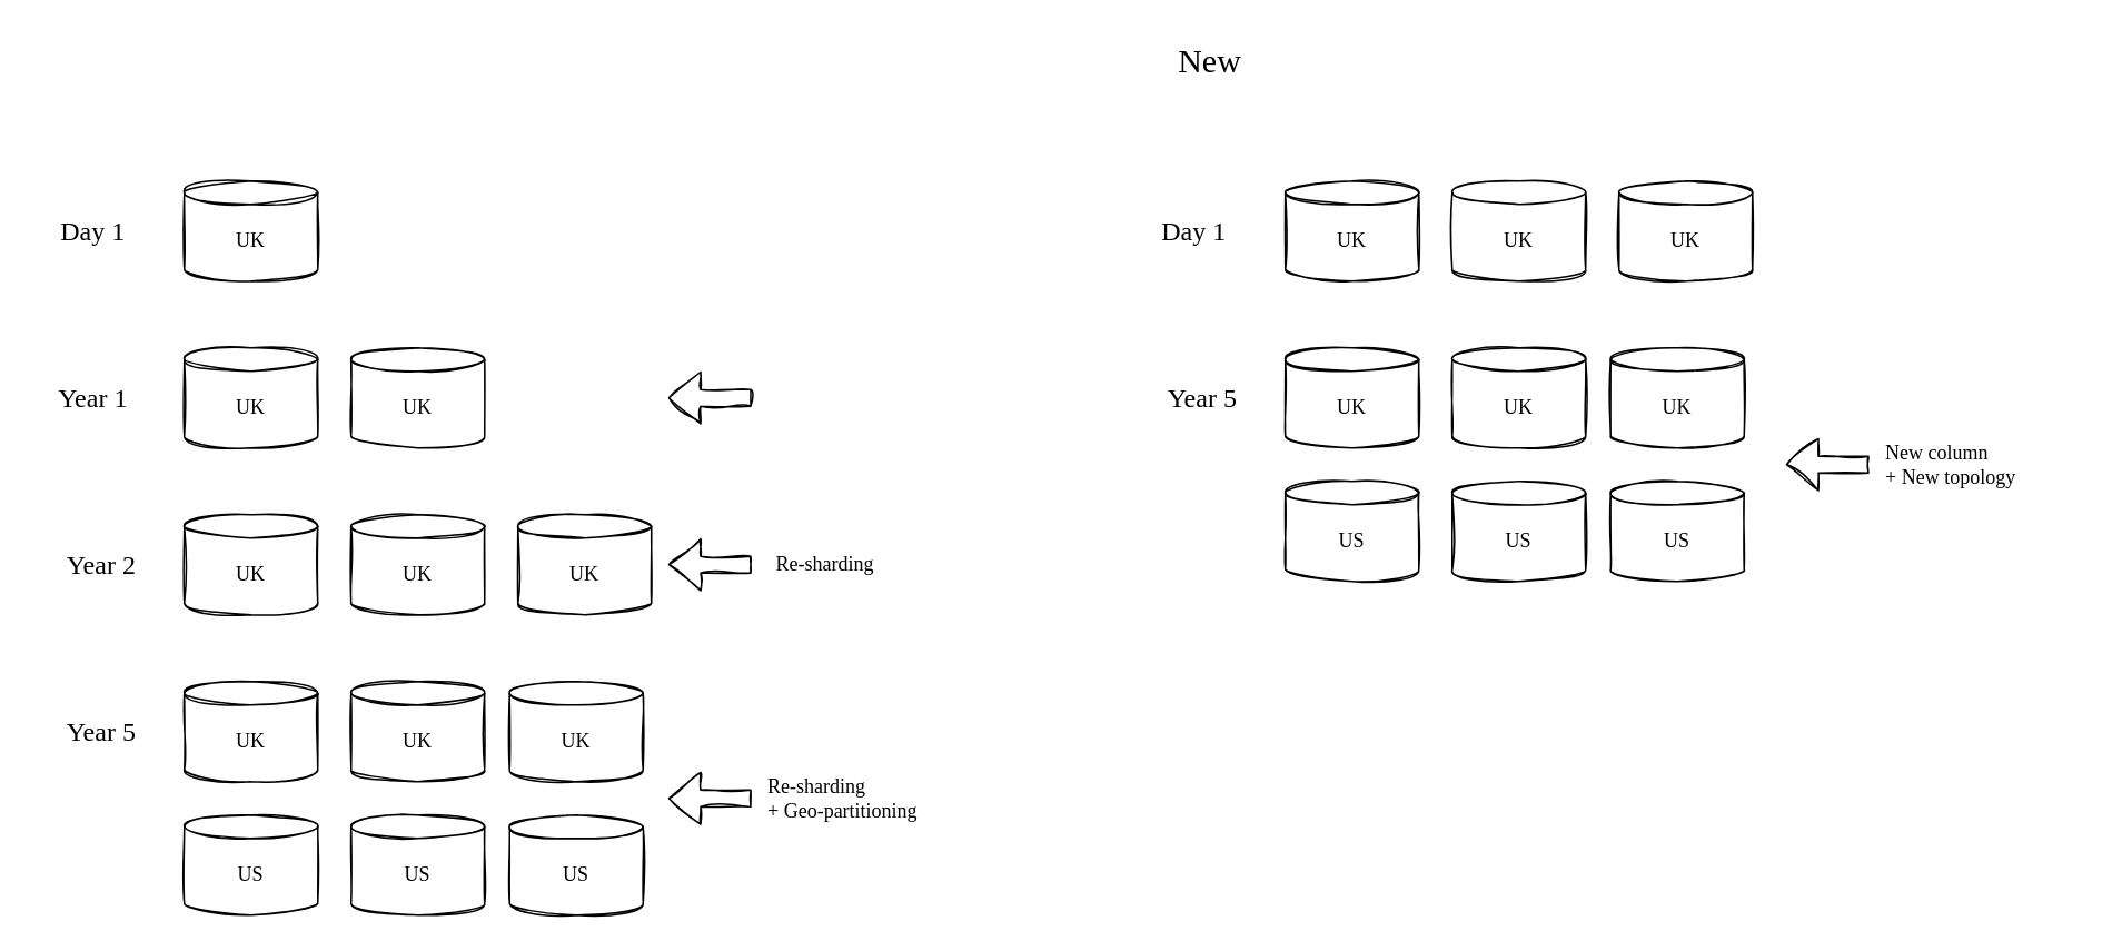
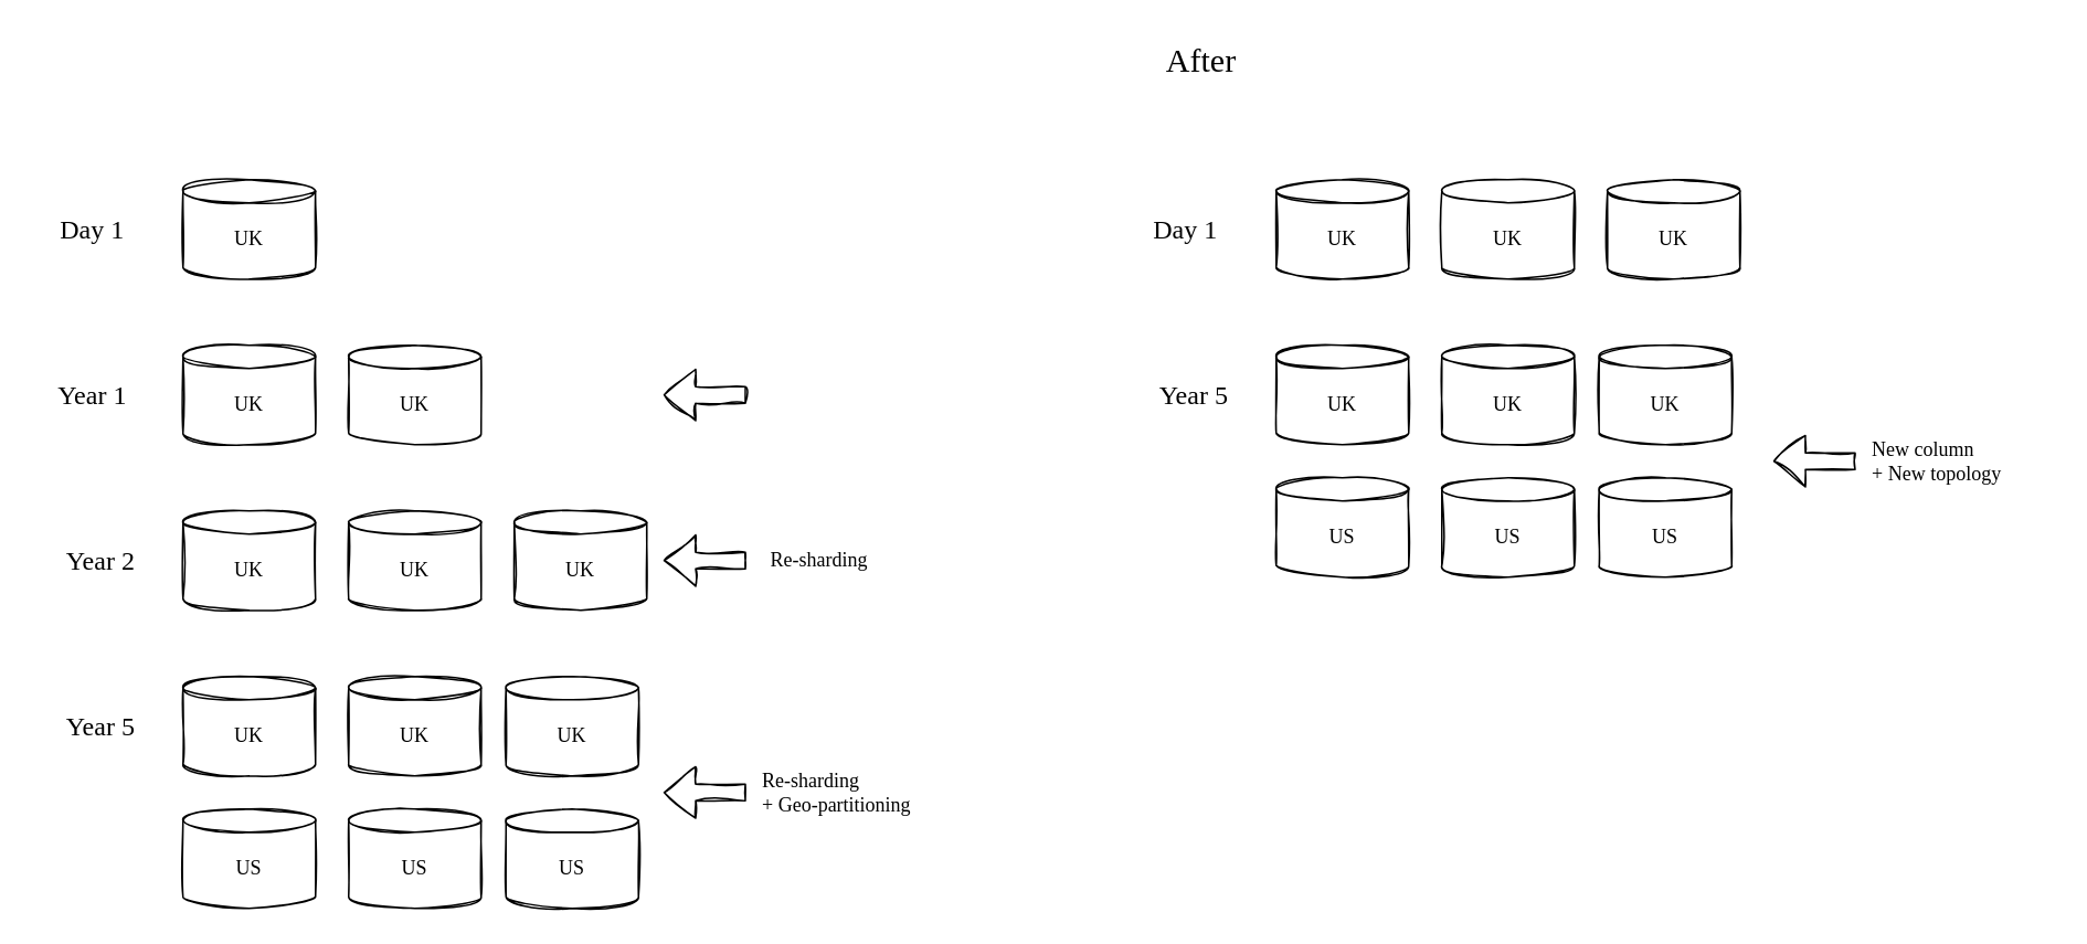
  <mxCell id="0" />
  <mxCell id="1" parent="0" />
  <mxCell id="2" value="UK" style="shape=cylinder3;whiteSpace=wrap;html=1;boundedLbl=1;backgroundOutline=1;size=7;sketch=1;fontFamily=Architects Daughter;fontSource=https%3A%2F%2Ffonts.googleapis.com%2Fcss%3Ffamily%3DArchitects%2BDaughter;fillColor=none;" parent="1" vertex="1"><mxGeometry x="110" y="108" width="80" height="60" as="geometry" /></mxCell>
- <mxCell id="3" value="New" style="text;html=1;strokeColor=none;fillColor=none;align=center;verticalAlign=middle;whiteSpace=wrap;rounded=0;sketch=1;fontFamily=Architects Daughter;fontSource=https%3A%2F%2Ffonts.googleapis.com%2Fcss%3Ffamily%3DArchitects%2BDaughter;fontSize=20;" parent="1" vertex="1"><mxGeometry x="680" y="20" width="90" height="30" as="geometry" /></mxCell>
+ <mxCell id="3" value="After" style="text;html=1;strokeColor=none;fillColor=none;align=center;verticalAlign=middle;whiteSpace=wrap;rounded=0;sketch=1;fontFamily=Architects Daughter;fontSource=https%3A%2F%2Ffonts.googleapis.com%2Fcss%3Ffamily%3DArchitects%2BDaughter;fontSize=20;" parent="1" vertex="1"><mxGeometry x="680" y="20" width="90" height="30" as="geometry" /></mxCell>
  <mxCell id="4" value="Day 1" style="text;html=1;align=center;verticalAlign=middle;resizable=0;points=[];autosize=1;strokeColor=none;fillColor=none;fontSize=16;fontFamily=Architects Daughter;sketch=1;hachureGap=4;jiggle=2;curveFitting=1;fontSource=https%3A%2F%2Ffonts.googleapis.com%2Fcss%3Ffamily%3DArchitects%2BDaughter;" parent="1" vertex="1"><mxGeometry x="25" y="123" width="60" height="30" as="geometry" /></mxCell>
  <mxCell id="5" value="UK" style="shape=cylinder3;whiteSpace=wrap;html=1;boundedLbl=1;backgroundOutline=1;size=7;sketch=1;fontFamily=Architects Daughter;fontSource=https%3A%2F%2Ffonts.googleapis.com%2Fcss%3Ffamily%3DArchitects%2BDaughter;fillColor=none;" parent="1" vertex="1"><mxGeometry x="110" y="208" width="80" height="60" as="geometry" /></mxCell>
  <mxCell id="6" value="Year 1" style="text;html=1;align=center;verticalAlign=middle;resizable=0;points=[];autosize=1;strokeColor=none;fillColor=none;fontSize=16;fontFamily=Architects Daughter;sketch=1;hachureGap=4;jiggle=2;curveFitting=1;fontSource=https%3A%2F%2Ffonts.googleapis.com%2Fcss%3Ffamily%3DArchitects%2BDaughter;" parent="1" vertex="1"><mxGeometry x="20" y="223" width="70" height="30" as="geometry" /></mxCell>
  <mxCell id="7" value="UK" style="shape=cylinder3;whiteSpace=wrap;html=1;boundedLbl=1;backgroundOutline=1;size=7;sketch=1;fontFamily=Architects Daughter;fontSource=https%3A%2F%2Ffonts.googleapis.com%2Fcss%3Ffamily%3DArchitects%2BDaughter;fillColor=none;" parent="1" vertex="1"><mxGeometry x="210" y="208" width="80" height="60" as="geometry" /></mxCell>
  <mxCell id="8" value="UK" style="shape=cylinder3;whiteSpace=wrap;html=1;boundedLbl=1;backgroundOutline=1;size=7;sketch=1;fontFamily=Architects Daughter;fontSource=https%3A%2F%2Ffonts.googleapis.com%2Fcss%3Ffamily%3DArchitects%2BDaughter;fillColor=none;" parent="1" vertex="1"><mxGeometry x="110" y="308" width="80" height="60" as="geometry" /></mxCell>
  <mxCell id="9" value="Year 2" style="text;html=1;align=center;verticalAlign=middle;resizable=0;points=[];autosize=1;strokeColor=none;fillColor=none;fontSize=16;fontFamily=Architects Daughter;sketch=1;hachureGap=4;jiggle=2;curveFitting=1;fontSource=https%3A%2F%2Ffonts.googleapis.com%2Fcss%3Ffamily%3DArchitects%2BDaughter;" parent="1" vertex="1"><mxGeometry x="25" y="323" width="70" height="30" as="geometry" /></mxCell>
  <mxCell id="10" value="UK" style="shape=cylinder3;whiteSpace=wrap;html=1;boundedLbl=1;backgroundOutline=1;size=7;sketch=1;fontFamily=Architects Daughter;fontSource=https%3A%2F%2Ffonts.googleapis.com%2Fcss%3Ffamily%3DArchitects%2BDaughter;fillColor=none;" parent="1" vertex="1"><mxGeometry x="210" y="308" width="80" height="60" as="geometry" /></mxCell>
  <mxCell id="11" value="UK" style="shape=cylinder3;whiteSpace=wrap;html=1;boundedLbl=1;backgroundOutline=1;size=7;sketch=1;fontFamily=Architects Daughter;fontSource=https%3A%2F%2Ffonts.googleapis.com%2Fcss%3Ffamily%3DArchitects%2BDaughter;fillColor=none;" parent="1" vertex="1"><mxGeometry x="110" y="408" width="80" height="60" as="geometry" /></mxCell>
  <mxCell id="12" value="Year 5" style="text;html=1;align=center;verticalAlign=middle;resizable=0;points=[];autosize=1;strokeColor=none;fillColor=none;fontSize=16;fontFamily=Architects Daughter;sketch=1;hachureGap=4;jiggle=2;curveFitting=1;fontSource=https%3A%2F%2Ffonts.googleapis.com%2Fcss%3Ffamily%3DArchitects%2BDaughter;" parent="1" vertex="1"><mxGeometry x="20" y="423" width="80" height="30" as="geometry" /></mxCell>
  <mxCell id="13" value="UK" style="shape=cylinder3;whiteSpace=wrap;html=1;boundedLbl=1;backgroundOutline=1;size=7;sketch=1;fontFamily=Architects Daughter;fontSource=https%3A%2F%2Ffonts.googleapis.com%2Fcss%3Ffamily%3DArchitects%2BDaughter;fillColor=none;" parent="1" vertex="1"><mxGeometry x="210" y="408" width="80" height="60" as="geometry" /></mxCell>
  <mxCell id="14" value="UK" style="shape=cylinder3;whiteSpace=wrap;html=1;boundedLbl=1;backgroundOutline=1;size=7;sketch=1;fontFamily=Architects Daughter;fontSource=https%3A%2F%2Ffonts.googleapis.com%2Fcss%3Ffamily%3DArchitects%2BDaughter;fillColor=none;" parent="1" vertex="1"><mxGeometry x="305" y="408" width="80" height="60" as="geometry" /></mxCell>
  <mxCell id="15" value="US" style="shape=cylinder3;whiteSpace=wrap;html=1;boundedLbl=1;backgroundOutline=1;size=7;sketch=1;fontFamily=Architects Daughter;fontSource=https%3A%2F%2Ffonts.googleapis.com%2Fcss%3Ffamily%3DArchitects%2BDaughter;fillColor=none;" parent="1" vertex="1"><mxGeometry x="110" y="488" width="80" height="60" as="geometry" /></mxCell>
  <mxCell id="16" value="US" style="shape=cylinder3;whiteSpace=wrap;html=1;boundedLbl=1;backgroundOutline=1;size=7;sketch=1;fontFamily=Architects Daughter;fontSource=https%3A%2F%2Ffonts.googleapis.com%2Fcss%3Ffamily%3DArchitects%2BDaughter;fillColor=none;" parent="1" vertex="1"><mxGeometry x="210" y="488" width="80" height="60" as="geometry" /></mxCell>
  <mxCell id="17" value="&lt;font style=&quot;font-size: 12px;&quot;&gt;US&lt;/font&gt;" style="shape=cylinder3;whiteSpace=wrap;html=1;boundedLbl=1;backgroundOutline=1;size=7;sketch=1;fontFamily=Architects Daughter;fontSource=https%3A%2F%2Ffonts.googleapis.com%2Fcss%3Ffamily%3DArchitects%2BDaughter;fillColor=none;" parent="1" vertex="1"><mxGeometry x="305" y="488" width="80" height="60" as="geometry" /></mxCell>
  <mxCell id="18" value="" style="shape=flexArrow;endArrow=classic;html=1;sketch=1;hachureGap=4;jiggle=2;curveFitting=1;fontFamily=Architects Daughter;fontSource=https%3A%2F%2Ffonts.googleapis.com%2Fcss%3Ffamily%3DArchitects%2BDaughter;fontSize=12;" parent="1" edge="1"><mxGeometry width="50" height="50" relative="1" as="geometry"><mxPoint x="450" y="478" as="sourcePoint" /><mxPoint x="400" y="478" as="targetPoint" /></mxGeometry></mxCell>
  <mxCell id="19" value="Re-sharding&lt;br&gt;+ Geo-partitioning" style="text;html=1;align=left;verticalAlign=middle;resizable=0;points=[];autosize=1;strokeColor=none;fillColor=none;fontSize=12;fontFamily=Architects Daughter;sketch=1;hachureGap=4;jiggle=2;curveFitting=1;fontSource=https%3A%2F%2Ffonts.googleapis.com%2Fcss%3Ffamily%3DArchitects%2BDaughter;" parent="1" vertex="1"><mxGeometry x="458" y="458" width="120" height="40" as="geometry" /></mxCell>
  <mxCell id="20" value="" style="shape=flexArrow;endArrow=classic;html=1;sketch=1;hachureGap=4;jiggle=2;curveFitting=1;fontFamily=Architects Daughter;fontSource=https%3A%2F%2Ffonts.googleapis.com%2Fcss%3Ffamily%3DArchitects%2BDaughter;fontSize=12;" parent="1" edge="1"><mxGeometry width="50" height="50" relative="1" as="geometry"><mxPoint x="450" y="238" as="sourcePoint" /><mxPoint x="400" y="238" as="targetPoint" /></mxGeometry></mxCell>
  <mxCell id="21" value="" style="shape=flexArrow;endArrow=classic;html=1;sketch=1;hachureGap=4;jiggle=2;curveFitting=1;fontFamily=Architects Daughter;fontSource=https%3A%2F%2Ffonts.googleapis.com%2Fcss%3Ffamily%3DArchitects%2BDaughter;fontSize=12;" parent="1" edge="1"><mxGeometry width="50" height="50" relative="1" as="geometry"><mxPoint x="450" y="338" as="sourcePoint" /><mxPoint x="400" y="338" as="targetPoint" /></mxGeometry></mxCell>
  <mxCell id="22" value="Re-sharding" style="text;html=1;align=left;verticalAlign=middle;resizable=0;points=[];autosize=1;strokeColor=none;fillColor=none;fontSize=12;fontFamily=Architects Daughter;sketch=1;hachureGap=4;jiggle=2;curveFitting=1;fontSource=https%3A%2F%2Ffonts.googleapis.com%2Fcss%3Ffamily%3DArchitects%2BDaughter;" parent="1" vertex="1"><mxGeometry x="463" y="323" width="90" height="30" as="geometry" /></mxCell>
  <mxCell id="23" value="UK" style="shape=cylinder3;whiteSpace=wrap;html=1;boundedLbl=1;backgroundOutline=1;size=7;sketch=1;fontFamily=Architects Daughter;fontSource=https%3A%2F%2Ffonts.googleapis.com%2Fcss%3Ffamily%3DArchitects%2BDaughter;fillColor=none;" parent="1" vertex="1"><mxGeometry x="310" y="308" width="80" height="60" as="geometry" /></mxCell>
  <mxCell id="24" value="UK" style="shape=cylinder3;whiteSpace=wrap;html=1;boundedLbl=1;backgroundOutline=1;size=7;sketch=1;fontFamily=Architects Daughter;fontSource=https%3A%2F%2Ffonts.googleapis.com%2Fcss%3Ffamily%3DArchitects%2BDaughter;fillColor=none;" parent="1" vertex="1"><mxGeometry x="770" y="108" width="80" height="60" as="geometry" /></mxCell>
  <mxCell id="25" value="Day 1" style="text;html=1;align=center;verticalAlign=middle;resizable=0;points=[];autosize=1;strokeColor=none;fillColor=none;fontSize=16;fontFamily=Architects Daughter;sketch=1;hachureGap=4;jiggle=2;curveFitting=1;fontSource=https%3A%2F%2Ffonts.googleapis.com%2Fcss%3Ffamily%3DArchitects%2BDaughter;" parent="1" vertex="1"><mxGeometry x="685" y="123" width="60" height="30" as="geometry" /></mxCell>
  <mxCell id="26" value="UK" style="shape=cylinder3;whiteSpace=wrap;html=1;boundedLbl=1;backgroundOutline=1;size=7;sketch=1;fontFamily=Architects Daughter;fontSource=https%3A%2F%2Ffonts.googleapis.com%2Fcss%3Ffamily%3DArchitects%2BDaughter;fillColor=none;" parent="1" vertex="1"><mxGeometry x="770" y="208" width="80" height="60" as="geometry" /></mxCell>
  <mxCell id="27" value="Year 5" style="text;html=1;align=center;verticalAlign=middle;resizable=0;points=[];autosize=1;strokeColor=none;fillColor=none;fontSize=16;fontFamily=Architects Daughter;sketch=1;hachureGap=4;jiggle=2;curveFitting=1;fontSource=https%3A%2F%2Ffonts.googleapis.com%2Fcss%3Ffamily%3DArchitects%2BDaughter;" parent="1" vertex="1"><mxGeometry x="680" y="223" width="80" height="30" as="geometry" /></mxCell>
  <mxCell id="28" value="UK" style="shape=cylinder3;whiteSpace=wrap;html=1;boundedLbl=1;backgroundOutline=1;size=7;sketch=1;fontFamily=Architects Daughter;fontSource=https%3A%2F%2Ffonts.googleapis.com%2Fcss%3Ffamily%3DArchitects%2BDaughter;fillColor=none;" parent="1" vertex="1"><mxGeometry x="870" y="208" width="80" height="60" as="geometry" /></mxCell>
  <mxCell id="29" value="UK" style="shape=cylinder3;whiteSpace=wrap;html=1;boundedLbl=1;backgroundOutline=1;size=7;sketch=1;fontFamily=Architects Daughter;fontSource=https%3A%2F%2Ffonts.googleapis.com%2Fcss%3Ffamily%3DArchitects%2BDaughter;fillColor=none;" parent="1" vertex="1"><mxGeometry x="965" y="208" width="80" height="60" as="geometry" /></mxCell>
  <mxCell id="30" value="US" style="shape=cylinder3;whiteSpace=wrap;html=1;boundedLbl=1;backgroundOutline=1;size=7;sketch=1;fontFamily=Architects Daughter;fontSource=https%3A%2F%2Ffonts.googleapis.com%2Fcss%3Ffamily%3DArchitects%2BDaughter;fillColor=none;" parent="1" vertex="1"><mxGeometry x="770" y="288" width="80" height="60" as="geometry" /></mxCell>
  <mxCell id="31" value="US" style="shape=cylinder3;whiteSpace=wrap;html=1;boundedLbl=1;backgroundOutline=1;size=7;sketch=1;fontFamily=Architects Daughter;fontSource=https%3A%2F%2Ffonts.googleapis.com%2Fcss%3Ffamily%3DArchitects%2BDaughter;fillColor=none;" parent="1" vertex="1"><mxGeometry x="870" y="288" width="80" height="60" as="geometry" /></mxCell>
  <mxCell id="32" value="&lt;font style=&quot;font-size: 12px;&quot;&gt;US&lt;/font&gt;" style="shape=cylinder3;whiteSpace=wrap;html=1;boundedLbl=1;backgroundOutline=1;size=7;sketch=1;fontFamily=Architects Daughter;fontSource=https%3A%2F%2Ffonts.googleapis.com%2Fcss%3Ffamily%3DArchitects%2BDaughter;fillColor=none;" parent="1" vertex="1"><mxGeometry x="965" y="288" width="80" height="60" as="geometry" /></mxCell>
  <mxCell id="33" value="UK" style="shape=cylinder3;whiteSpace=wrap;html=1;boundedLbl=1;backgroundOutline=1;size=7;sketch=1;fontFamily=Architects Daughter;fontSource=https%3A%2F%2Ffonts.googleapis.com%2Fcss%3Ffamily%3DArchitects%2BDaughter;fillColor=none;" parent="1" vertex="1"><mxGeometry x="870" y="108" width="80" height="60" as="geometry" /></mxCell>
  <mxCell id="34" value="UK" style="shape=cylinder3;whiteSpace=wrap;html=1;boundedLbl=1;backgroundOutline=1;size=7;sketch=1;fontFamily=Architects Daughter;fontSource=https%3A%2F%2Ffonts.googleapis.com%2Fcss%3Ffamily%3DArchitects%2BDaughter;fillColor=none;" parent="1" vertex="1"><mxGeometry x="970" y="108" width="80" height="60" as="geometry" /></mxCell>
  <mxCell id="35" value="" style="shape=flexArrow;endArrow=classic;html=1;sketch=1;hachureGap=4;jiggle=2;curveFitting=1;fontFamily=Architects Daughter;fontSource=https%3A%2F%2Ffonts.googleapis.com%2Fcss%3Ffamily%3DArchitects%2BDaughter;fontSize=12;" parent="1" edge="1"><mxGeometry width="50" height="50" relative="1" as="geometry"><mxPoint x="1120" y="278" as="sourcePoint" /><mxPoint x="1070" y="278" as="targetPoint" /></mxGeometry></mxCell>
  <mxCell id="36" value="New column&lt;br&gt;+ New topology" style="text;html=1;align=left;verticalAlign=middle;resizable=0;points=[];autosize=1;strokeColor=none;fillColor=none;fontSize=12;fontFamily=Architects Daughter;sketch=1;hachureGap=4;jiggle=2;curveFitting=1;fontSource=https%3A%2F%2Ffonts.googleapis.com%2Fcss%3Ffamily%3DArchitects%2BDaughter;" parent="1" vertex="1"><mxGeometry x="1128" y="258" width="110" height="40" as="geometry" /></mxCell>
